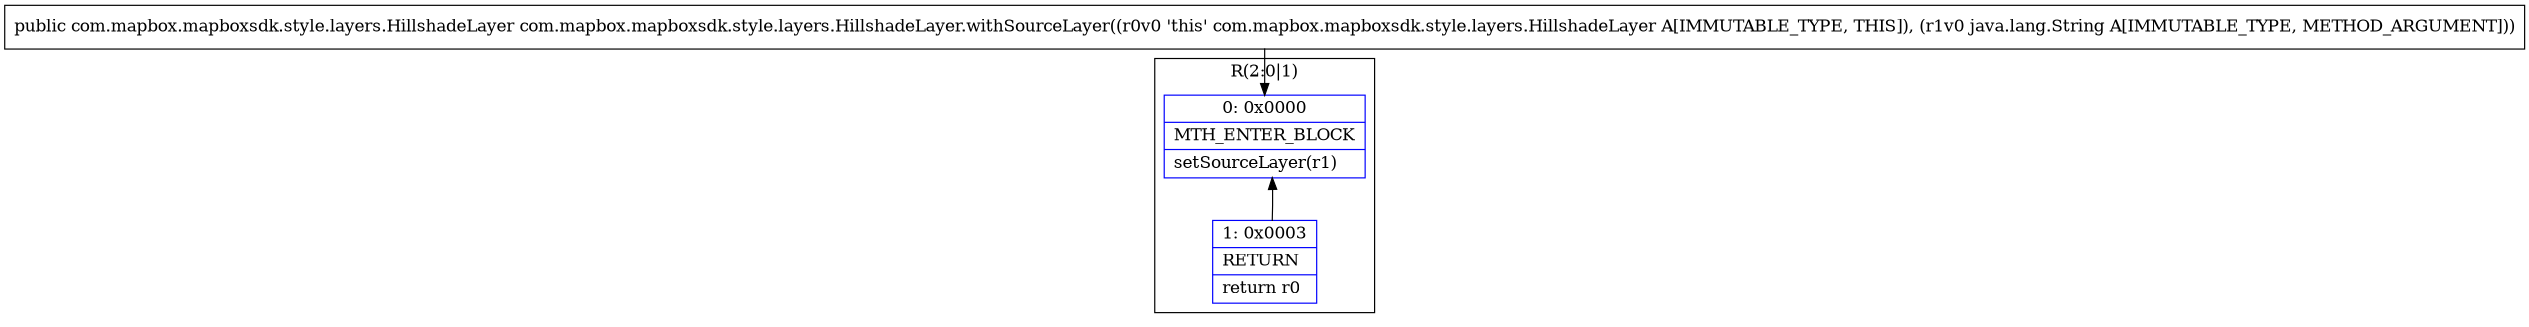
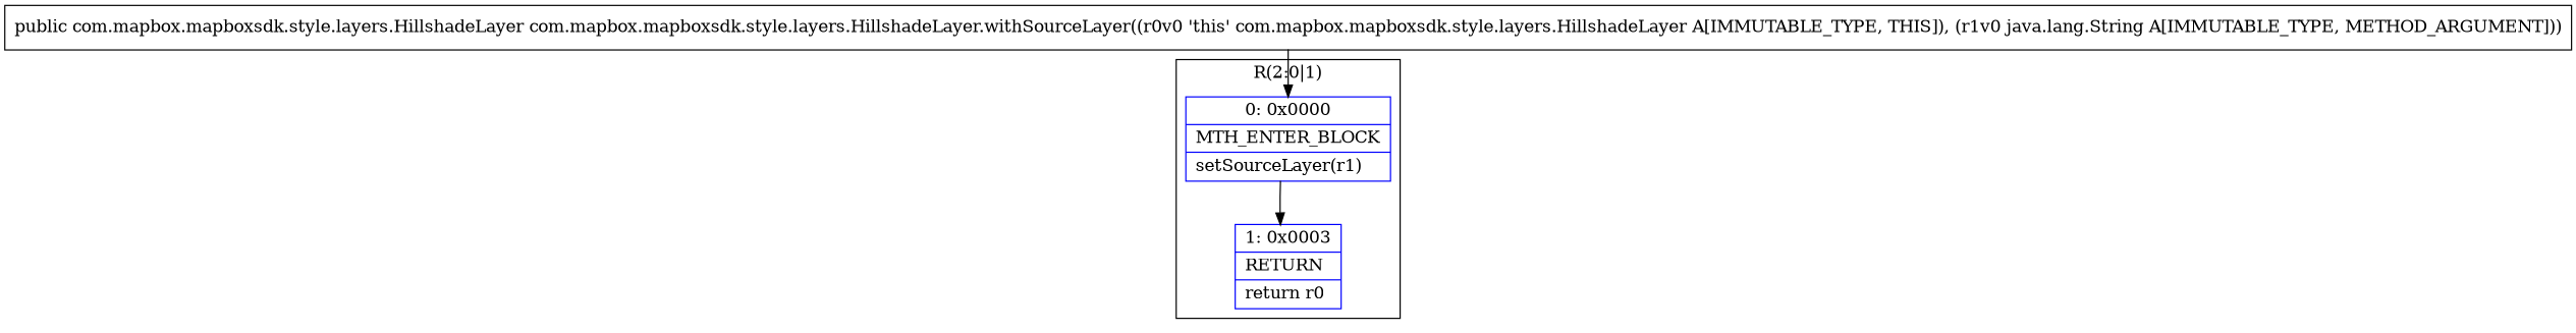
  digraph {
    node [color=blue shape=record]
    n1 [label="{0\:\ 0x0000|MTH_ENTER_BLOCK\l|setSourceLayer(r1)\l}"]
    n2 [label="{1\:\ 0x0003|RETURN\l|return r0\l}"]
    n3 [label="{public com.mapbox.mapboxsdk.style.layers.HillshadeLayer com.mapbox.mapboxsdk.style.layers.HillshadeLayer.withSourceLayer((r0v0 'this' com.mapbox.mapboxsdk.style.layers.HillshadeLayer A[IMMUTABLE_TYPE, THIS]), (r1v0 java.lang.String A[IMMUTABLE_TYPE, METHOD_ARGUMENT])) }" color=""]
    subgraph cluster_1 {
      label="R(2:0|1)"
      n1
      n2
    }
-   n2 -> n1
+   n1 -> n2
    n3 -> n1
  }
